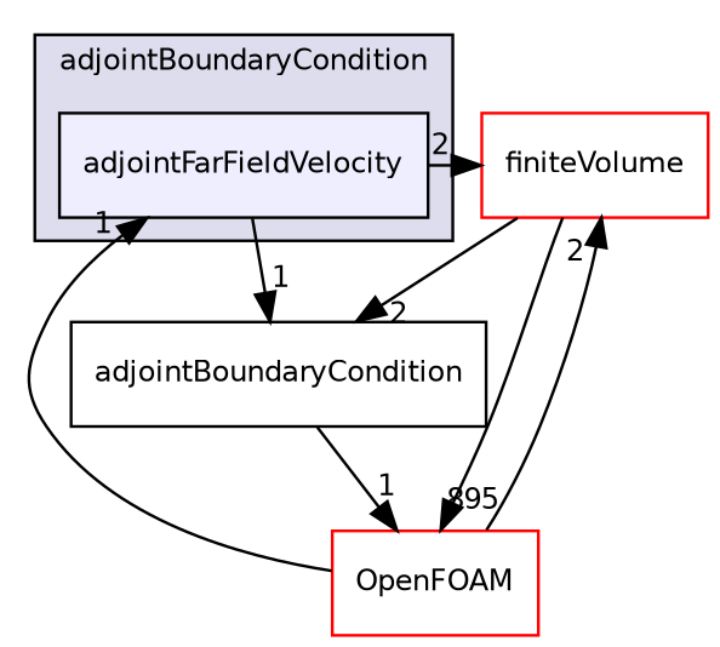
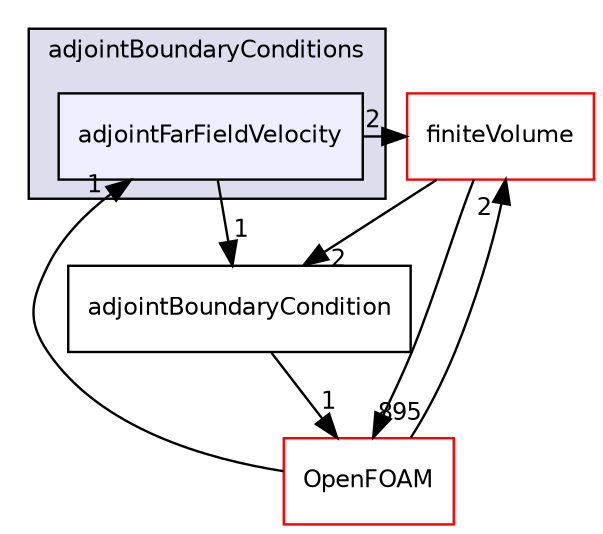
  digraph {
    compound=true
    node [fontname=Helvetica fontsize=10 shape=box]
    edge [headlabel=2 labeldistance=1.5 labelfontname=Helvetica labelfontsize=10]
    n1 [fillcolor="#eeeeff" label=adjointFarFieldVelocity pencolor=black style=filled]
    n2 [color=red label=finiteVolume]
    n3 [label=adjointBoundaryCondition]
    n4 [color=red label=OpenFOAM]
    subgraph cluster_1 {
      bgcolor="#ddddee"
      fontname=Helvetica
      fontsize=10
-     label=adjointBoundaryCondition
+     label=adjointBoundaryConditions
      pencolor=black
      n1
    }
    n1 -> n2
    n1 -> n3 [headlabel=1]
    n2 -> n3
    n2 -> n4 [headlabel=895]
    n3 -> n4 [headlabel=1]
    n4 -> n1 [headlabel=1]
    n4 -> n2
  }
